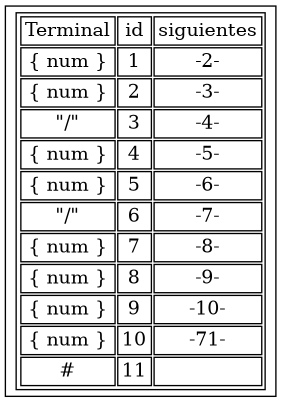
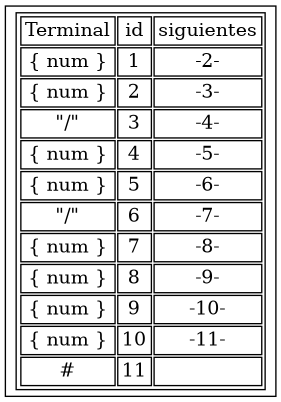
  digraph {
    rankdir=LR
-   n1 [label=< <table> <tr><td>Terminal</td><td>id</td><td>siguientes</td></tr> <tr> <td>\{ num \}</td><td>1</td><td>-2-</td> </tr> <tr> <td>\{ num \}</td><td>2</td><td>-3-</td> </tr> <tr> <td>"/"</td><td>3</td><td>-4-</td> </tr> <tr> <td>\{ num \}</td><td>4</td><td>-5-</td> </tr> <tr> <td>\{ num \}</td><td>5</td><td>-6-</td> </tr> <tr> <td>"/"</td><td>6</td><td>-7-</td> </tr> <tr> <td>\{ num \}</td><td>7</td><td>-8-</td> </tr> <tr> <td>\{ num \}</td><td>8</td><td>-9-</td> </tr> <tr> <td>\{ num \}</td><td>9</td><td>-10-</td> </tr> <tr> <td>\{ num \}</td><td>10</td><td>-71-</td> </tr> <tr> <td>#</td><td>11</td><td></td> </tr> </table>> shape=record]
+   n1 [label=< <table> <tr><td>Terminal</td><td>id</td><td>siguientes</td></tr> <tr> <td>\{ num \}</td><td>1</td><td>-2-</td> </tr> <tr> <td>\{ num \}</td><td>2</td><td>-3-</td> </tr> <tr> <td>"/"</td><td>3</td><td>-4-</td> </tr> <tr> <td>\{ num \}</td><td>4</td><td>-5-</td> </tr> <tr> <td>\{ num \}</td><td>5</td><td>-6-</td> </tr> <tr> <td>"/"</td><td>6</td><td>-7-</td> </tr> <tr> <td>\{ num \}</td><td>7</td><td>-8-</td> </tr> <tr> <td>\{ num \}</td><td>8</td><td>-9-</td> </tr> <tr> <td>\{ num \}</td><td>9</td><td>-10-</td> </tr> <tr> <td>\{ num \}</td><td>10</td><td>-11-</td> </tr> <tr> <td>#</td><td>11</td><td></td> </tr> </table>> shape=record]
  }
